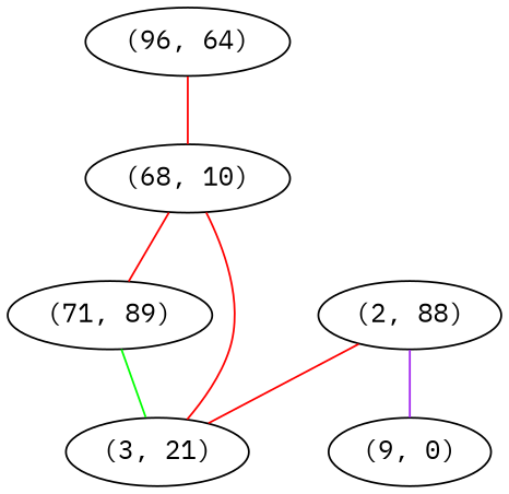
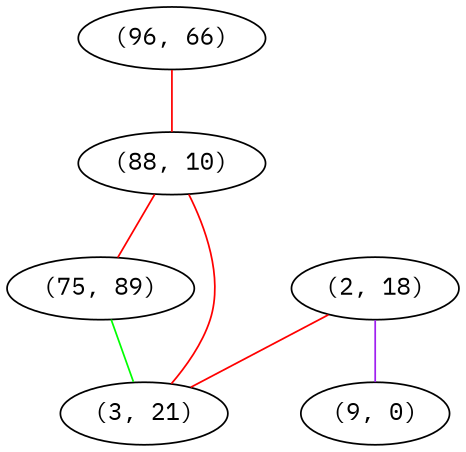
  graph {
    fontname="IBM Plex Mono"
    node [fontname="IBM Plex Mono"]
    edge [color=red fontname="IBM Plex Mono" weight=1]
-   "(96, 64)"
-   "(88, 10)" [label="(68, 10)"]
+   "(96, 64)" [label="(96, 66)"]
+   "(88, 10)"
    n3 [label="(3, 21)"]
-   "(71, 89)"
+   "(71, 89)" [label="(75, 89)"]
    n5 [label="(9, 0)"]
-   "(2, 18)" [label="(2, 88)"]
+   "(2, 18)"
    "(96, 64)" -- "(88, 10)"
    "(88, 10)" -- "(71, 89)"
    n3 -- "(88, 10)"
    "(71, 89)" -- n3 [color=green weight=2]
    "(2, 18)" -- n3
    "(2, 18)" -- n5 [color=purple weight=4]
  }
